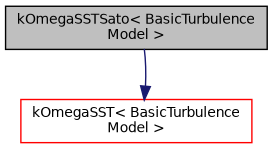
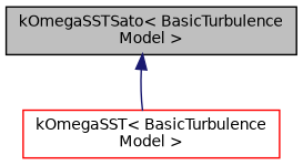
  digraph {
    node [fontname=Helvetica fontsize=10 shape=record]
    n1 [color=black fillcolor=grey75 fontcolor=black height=0.2 label="kOmegaSSTSato\< BasicTurbulence\lModel \>" style=filled width=0.4]
    n2 [color=red height=0.2 label="kOmegaSST\< BasicTurbulence\lModel \>" width=0.4]
-   n2 -> n1 [color=midnightblue dir=back fontname=Helvetica fontsize=10 labelfontname=Helvetica labelfontsize=10 style=solid]
+   n1 -> n2 [color=midnightblue dir=back fontname=Helvetica fontsize=10 labelfontname=Helvetica labelfontsize=10 style=solid]
  }
